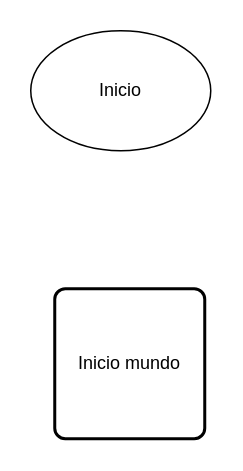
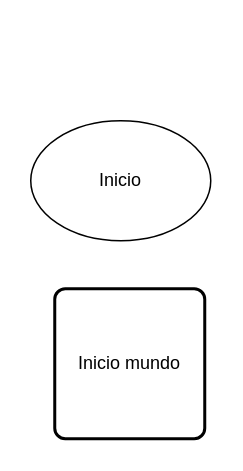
  <mxCell id="0" />
  <mxCell id="1" parent="0" />
- <mxCell id="2" value="Inicio" style="ellipse;whiteSpace=wrap;html=1;" parent="1" vertex="1"><mxGeometry x="20" y="20" width="120" height="80" as="geometry" /></mxCell>
+ <mxCell id="2" value="Inicio" style="ellipse;whiteSpace=wrap;html=1;" parent="1" vertex="1"><mxGeometry x="20" y="80" width="120" height="80" as="geometry" /></mxCell>
  <mxCell id="3" value="Inicio mundo" style="rounded=1;whiteSpace=wrap;html=1;absoluteArcSize=1;arcSize=14;strokeWidth=2;" vertex="1" parent="1"><mxGeometry x="36" y="192" width="100" height="100" as="geometry" /></mxCell>
